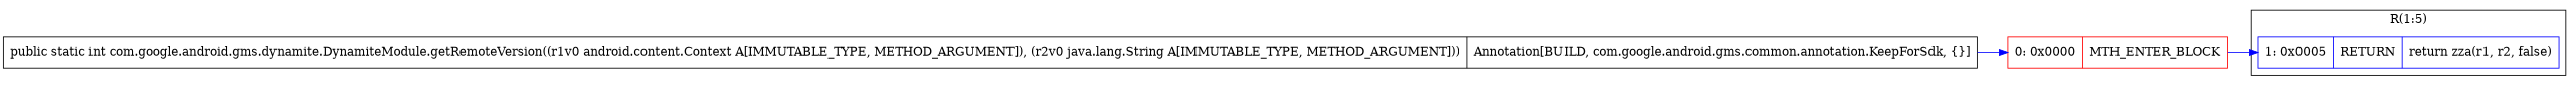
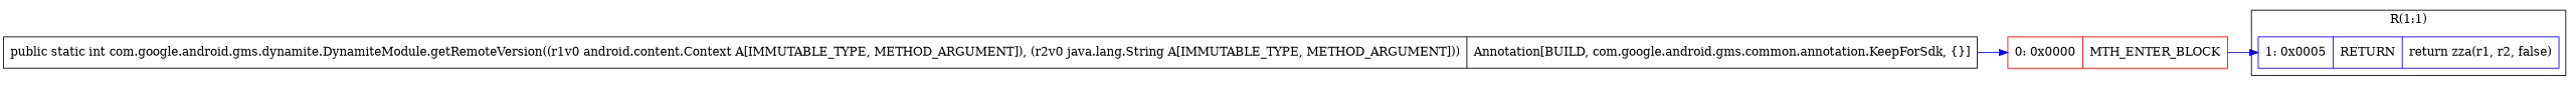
  digraph {
    rankdir=LR
    node [shape=record]
    edge [color=blue]
    n1 [color=blue label="{1\:\ 0x0005|RETURN\l|return zza(r1, r2, false)\l}"]
    n2 [color=red label="{0\:\ 0x0000|MTH_ENTER_BLOCK\l}"]
    n3 [label="{public static int com.google.android.gms.dynamite.DynamiteModule.getRemoteVersion((r1v0 android.content.Context A[IMMUTABLE_TYPE, METHOD_ARGUMENT]), (r2v0 java.lang.String A[IMMUTABLE_TYPE, METHOD_ARGUMENT]))  | Annotation[BUILD, com.google.android.gms.common.annotation.KeepForSdk, \{\}]\l}"]
    subgraph cluster_1 {
-     label="R(1:5)"
+     label="R(1:1)"
      n1
    }
    n2 -> n1
    n3 -> n2
  }
